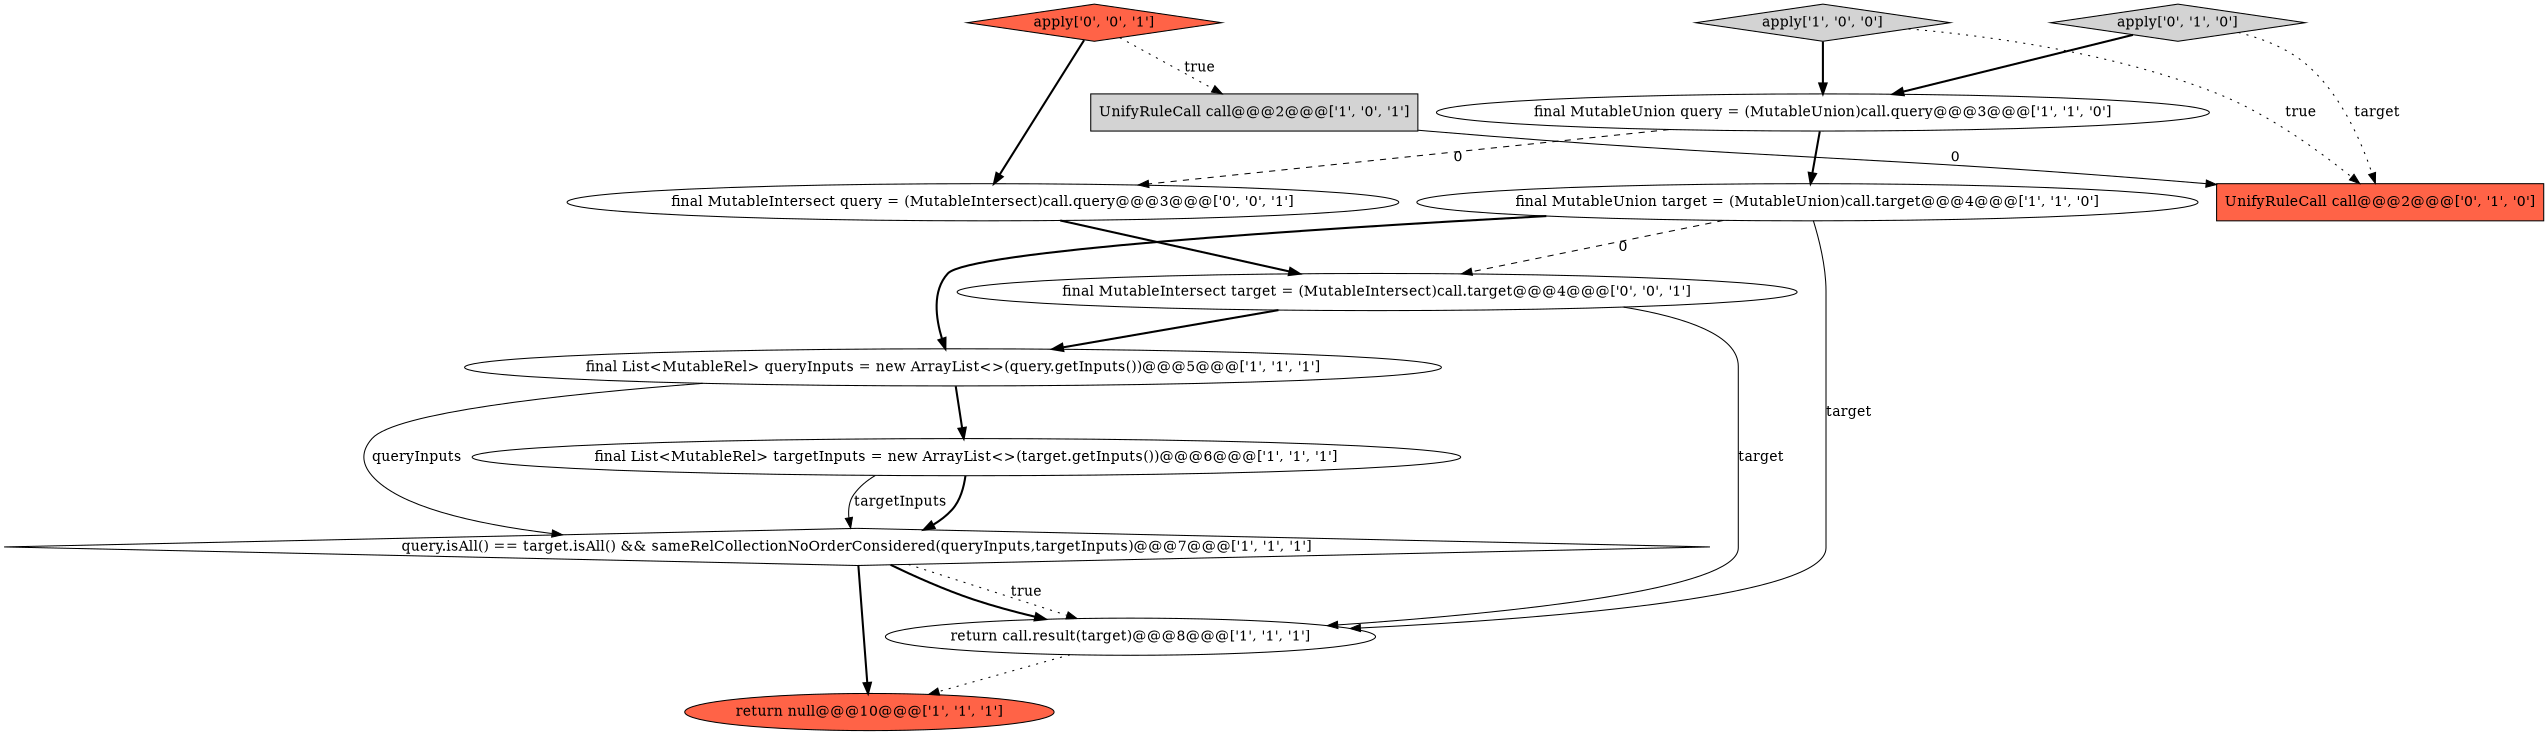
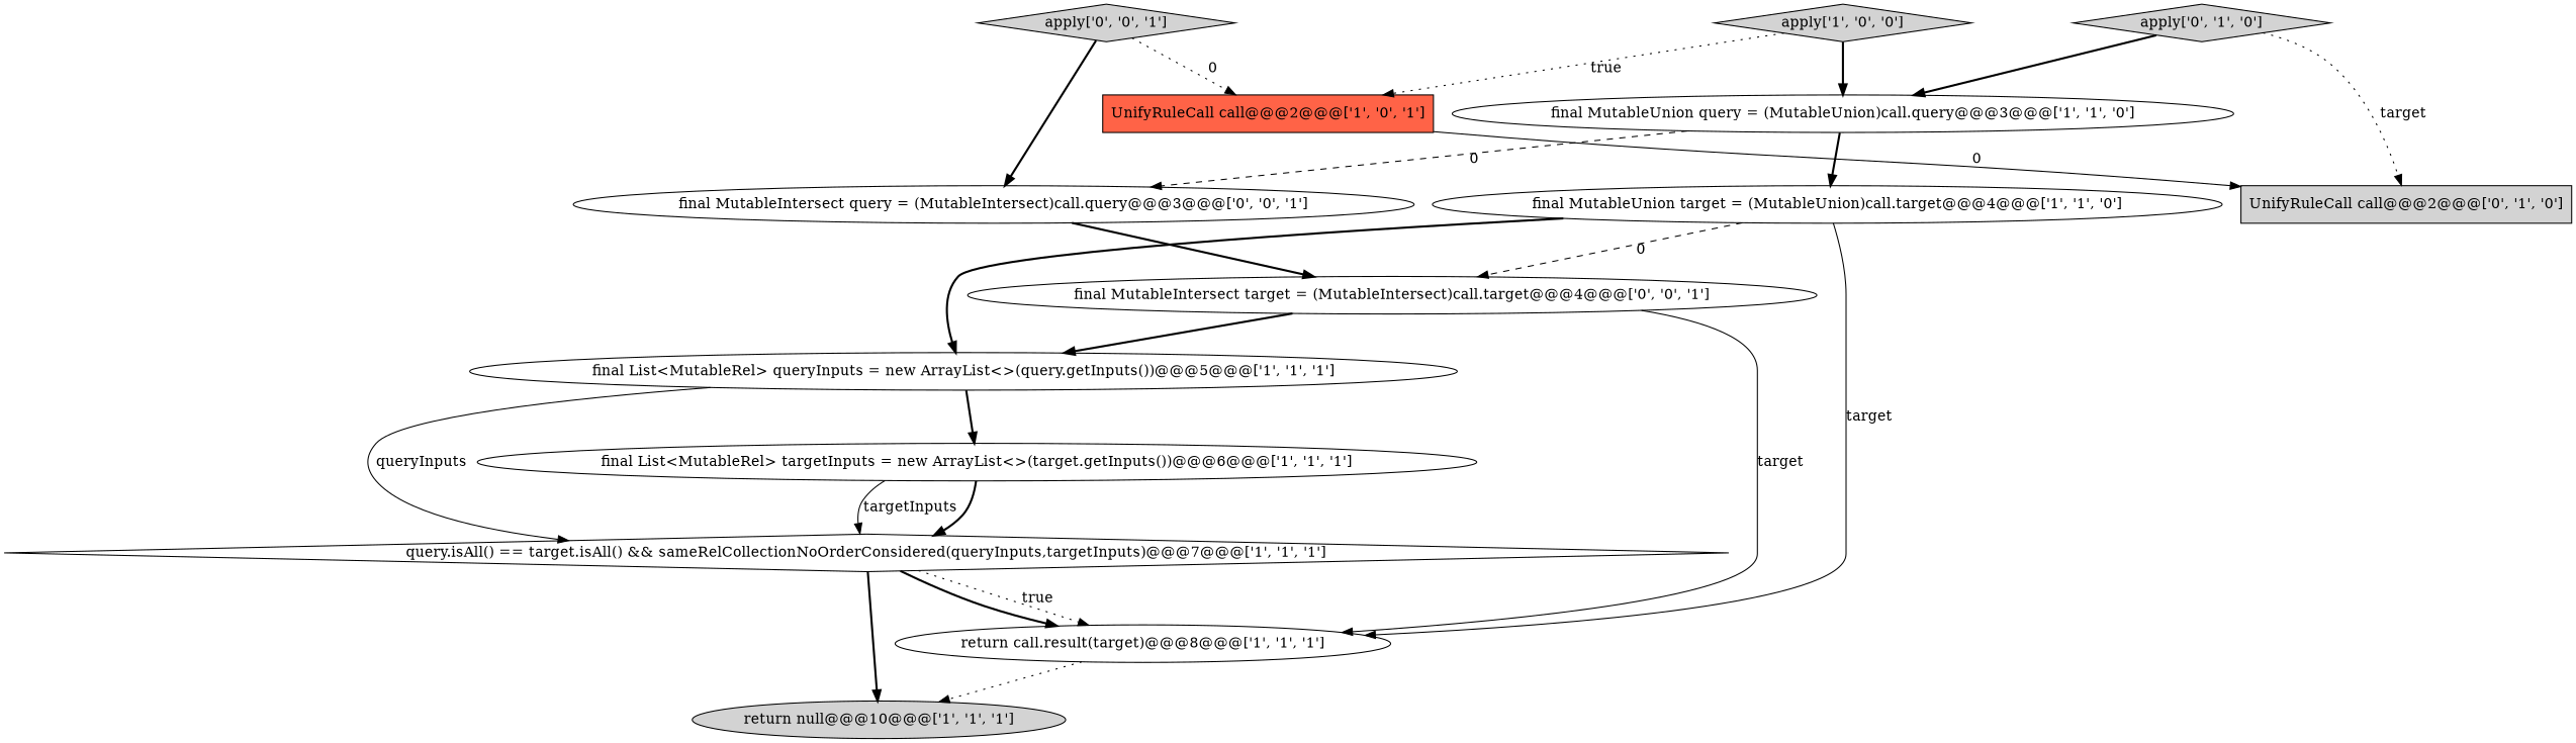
  digraph {
    node [fillcolor=white shape=ellipse style=filled]
    edge [style=bold]
    n1 [label="final MutableUnion query = (MutableUnion)call.query@@@3@@@['1', '1', '0']"]
    n2 [label="final MutableUnion target = (MutableUnion)call.target@@@4@@@['1', '1', '0']"]
    n3 [label="final MutableIntersect query = (MutableIntersect)call.query@@@3@@@['0', '0', '1']"]
    n4 [label="final MutableIntersect target = (MutableIntersect)call.target@@@4@@@['0', '0', '1']"]
    n5 [label="final List<MutableRel> queryInputs = new ArrayList<>(query.getInputs())@@@5@@@['1', '1', '1']"]
    n6 [label="return call.result(target)@@@8@@@['1', '1', '1']"]
-   n7 [fillcolor=tomato label="return null@@@10@@@['1', '1', '1']"]
+   n7 [fillcolor=lightgray label="return null@@@10@@@['1', '1', '1']"]
    n8 [label="query.isAll() == target.isAll() && sameRelCollectionNoOrderConsidered(queryInputs,targetInputs)@@@7@@@['1', '1', '1']" shape=diamond]
    n9 [label="final List<MutableRel> targetInputs = new ArrayList<>(target.getInputs())@@@6@@@['1', '1', '1']"]
    n10 [fillcolor=lightgray label="apply['1', '0', '0']" shape=diamond]
-   n11 [fillcolor=lightgray label="UnifyRuleCall call@@@2@@@['1', '0', '1']" shape=box]
-   n12 [fillcolor=tomato label="UnifyRuleCall call@@@2@@@['0', '1', '0']" shape=box]
-   n13 [fillcolor=tomato label="apply['0', '0', '1']" shape=diamond]
+   n11 [fillcolor=tomato label="UnifyRuleCall call@@@2@@@['1', '0', '1']" shape=box]
+   n12 [fillcolor=lightgray label="UnifyRuleCall call@@@2@@@['0', '1', '0']" shape=box]
+   n13 [fillcolor=lightgray label="apply['0', '0', '1']" shape=diamond]
    n14 [fillcolor=lightgray label="apply['0', '1', '0']" shape=diamond]
    n1 -> n2
    n1 -> n3 [label=0 style=dashed]
    n2 -> n4 [label=0 style=dashed]
    n2 -> n5
    n2 -> n6 [label=target style=solid]
    n3 -> n4
    n4 -> n5
    n4 -> n6 [label=target style=solid]
    n5 -> n8 [label=queryInputs style=solid]
    n5 -> n9
    n6 -> n7 [style=dotted]
    n8 -> n6 [label=true style=dotted]
    n8 -> n6
    n8 -> n7
    n9 -> n8
    n9 -> n8 [label=targetInputs style=solid]
    n10 -> n1
-   n10 -> n12 [label=true style=dotted]
+   n10 -> n11 [label=true style=dotted]
    n11 -> n12 [label=0 style=solid]
    n13 -> n3
-   n13 -> n11 [label=true style=dotted]
+   n13 -> n11 [label=0 style=dotted]
    n14 -> n1
    n14 -> n12 [label=target style=dotted]
  }
